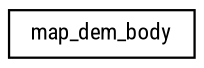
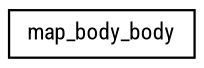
  digraph {
    rankdir=LR
    fontname="Roboto Condensed"
-   n1 [color=black fillcolor=white fontname="Roboto Condensed" fontsize=10 height=0.2 label=map_dem_body shape=record style=filled width=0.4]
+   n1 [color=black fillcolor=white fontname="Roboto Condensed" fontsize=10 height=0.2 label=map_body_body shape=record style=filled width=0.4]
  }
